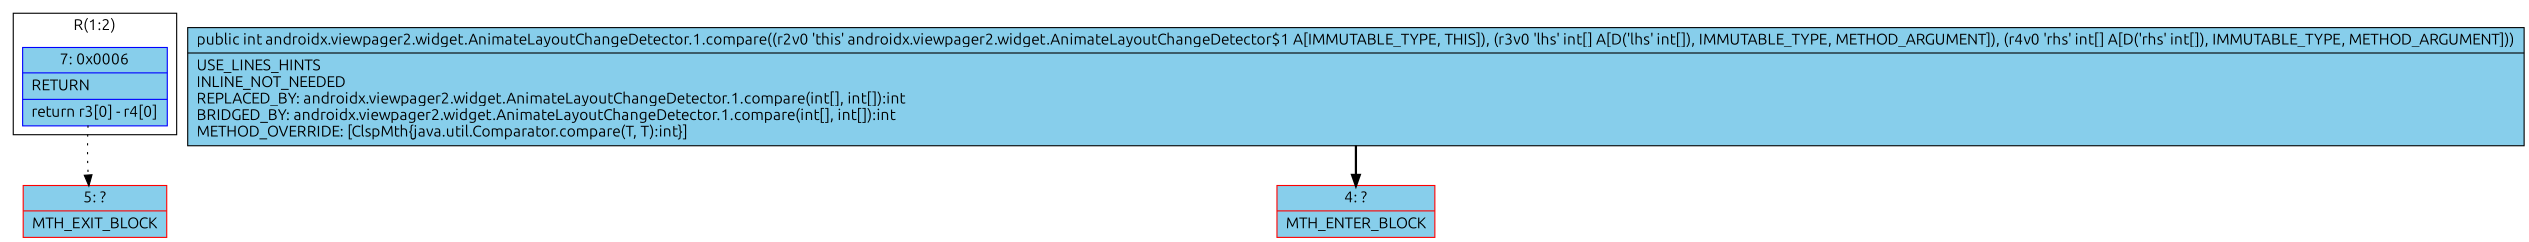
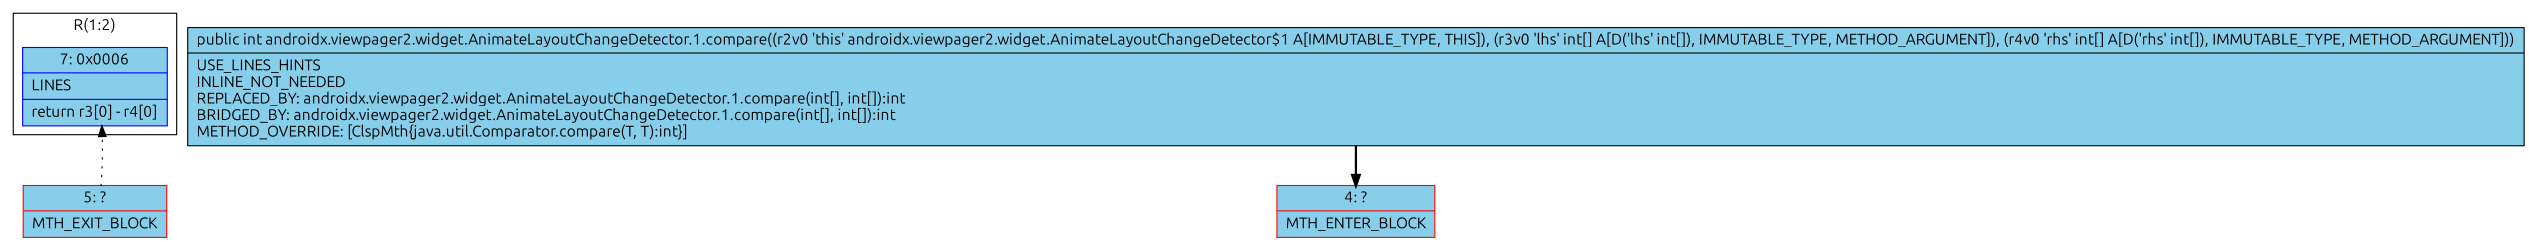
  digraph {
    fontname=Ubuntu
    node [color=red fillcolor=skyblue fontname=Ubuntu shape=record style=filled]
    edge [fontname=Ubuntu]
-   n1 [color=blue label="{7\:\ 0x0006|RETURN\l|return r3[0] \- r4[0]\l}"]
+   n1 [color=blue label="{7\:\ 0x0006|LINES\l|return r3[0] \- r4[0]\l}"]
    n2 [label="{5\:\ ?|MTH_EXIT_BLOCK\l}"]
    n3 [label="{4\:\ ?|MTH_ENTER_BLOCK\l}"]
    n4 [label="{public int androidx.viewpager2.widget.AnimateLayoutChangeDetector.1.compare((r2v0 'this' androidx.viewpager2.widget.AnimateLayoutChangeDetector$1 A[IMMUTABLE_TYPE, THIS]), (r3v0 'lhs' int[] A[D('lhs' int[]), IMMUTABLE_TYPE, METHOD_ARGUMENT]), (r4v0 'rhs' int[] A[D('rhs' int[]), IMMUTABLE_TYPE, METHOD_ARGUMENT]))  | USE_LINES_HINTS\lINLINE_NOT_NEEDED\lREPLACED_BY: androidx.viewpager2.widget.AnimateLayoutChangeDetector.1.compare(int[], int[]):int\lBRIDGED_BY: androidx.viewpager2.widget.AnimateLayoutChangeDetector.1.compare(int[], int[]):int\lMETHOD_OVERRIDE: [ClspMth\{java.util.Comparator.compare(T, T):int\}]\l}" color=""]
    subgraph cluster_1 {
      label="R(1:2)"
      n1
    }
-   n1 -> n2 [style=dotted]
+   n2 -> n1 [style=dotted]
    n4 -> n3 [style=bold]
  }
